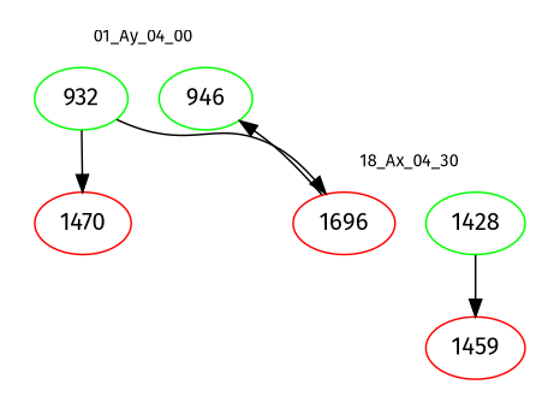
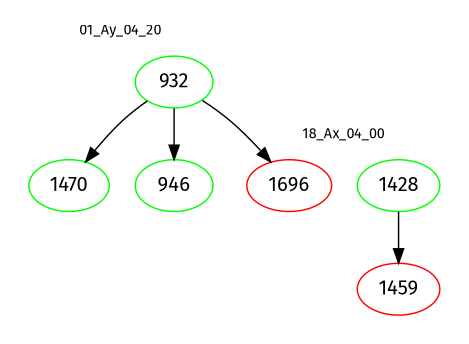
  digraph {
    fontname="Fira Sans"
    node [color=green fontname="Fira Sans"]
    edge [color=black fontname="Fira Sans"]
    n1 [label=932]
-   n2 [color=red label=1470]
+   n2 [label=1470]
    n3 [label=946]
    n4 [label=1428]
    n5 [color=red label=1459]
    n6 [color=red label=1696]
    subgraph cluster_1 {
      color=white
      fontsize=10
-     label="01_Ay_04_00"
+     label="01_Ay_04_20"
      n1
      n2
      n3
    }
    subgraph cluster_2 {
      color=white
      fontsize=10
-     label="18_Ax_04_30"
+     label="18_Ax_04_00"
      n4
      n5
      n6
    }
    n1 -> n2
-   n6 -> n3
+   n1 -> n3
    n1 -> n6
    n4 -> n5
  }
